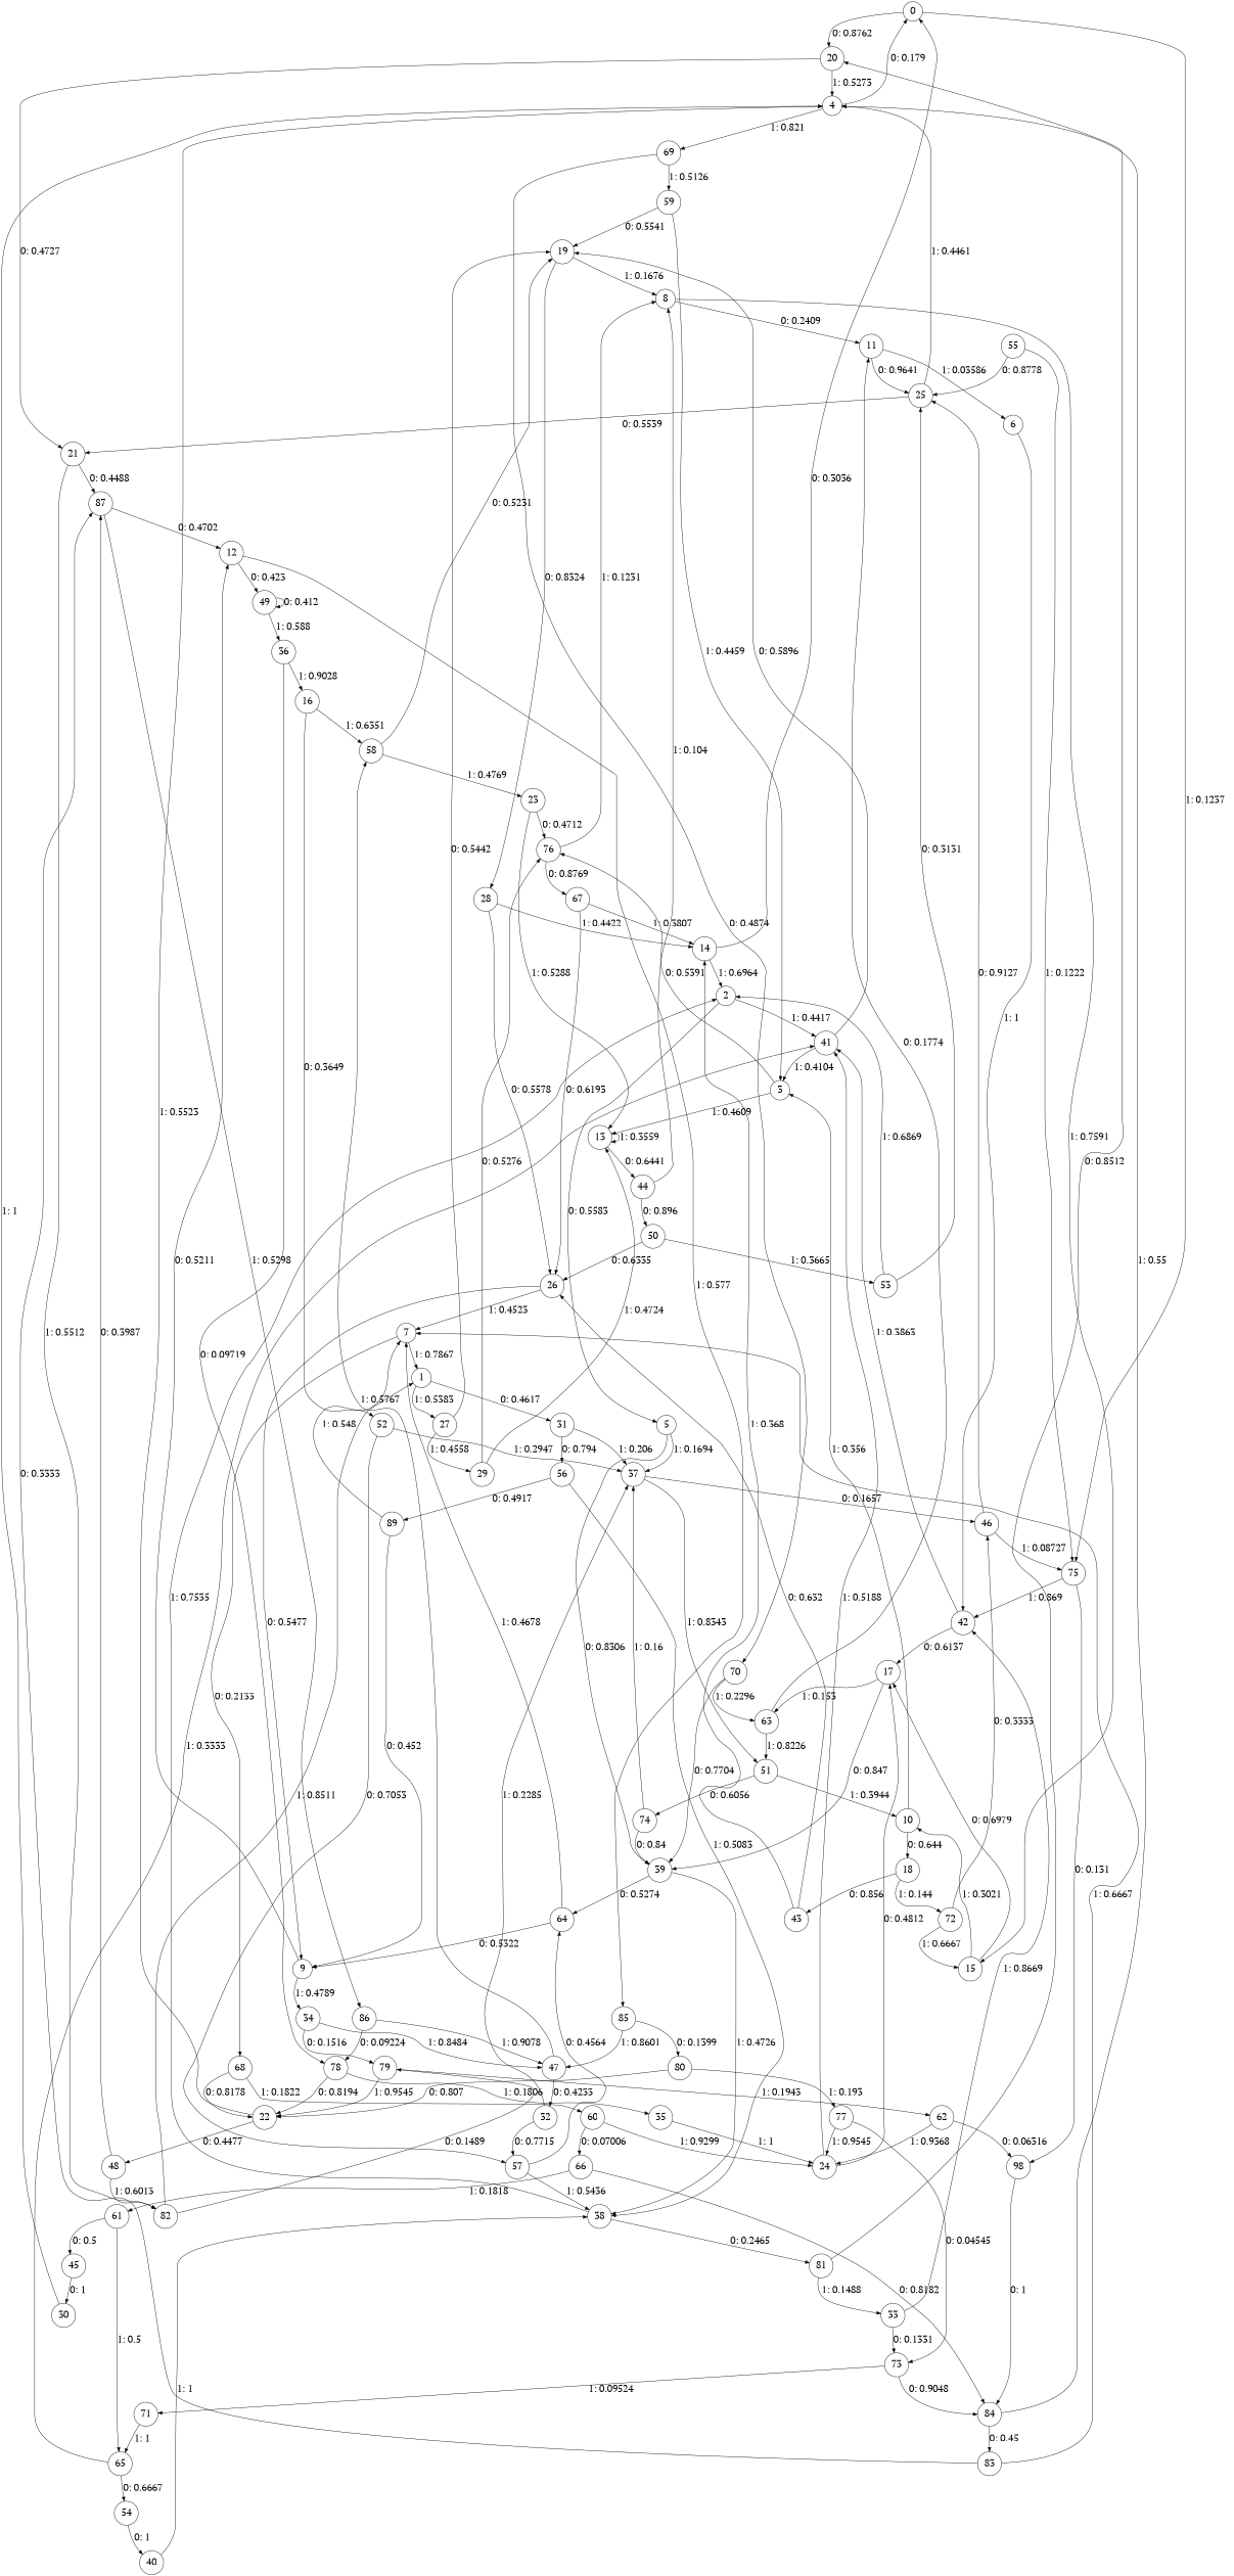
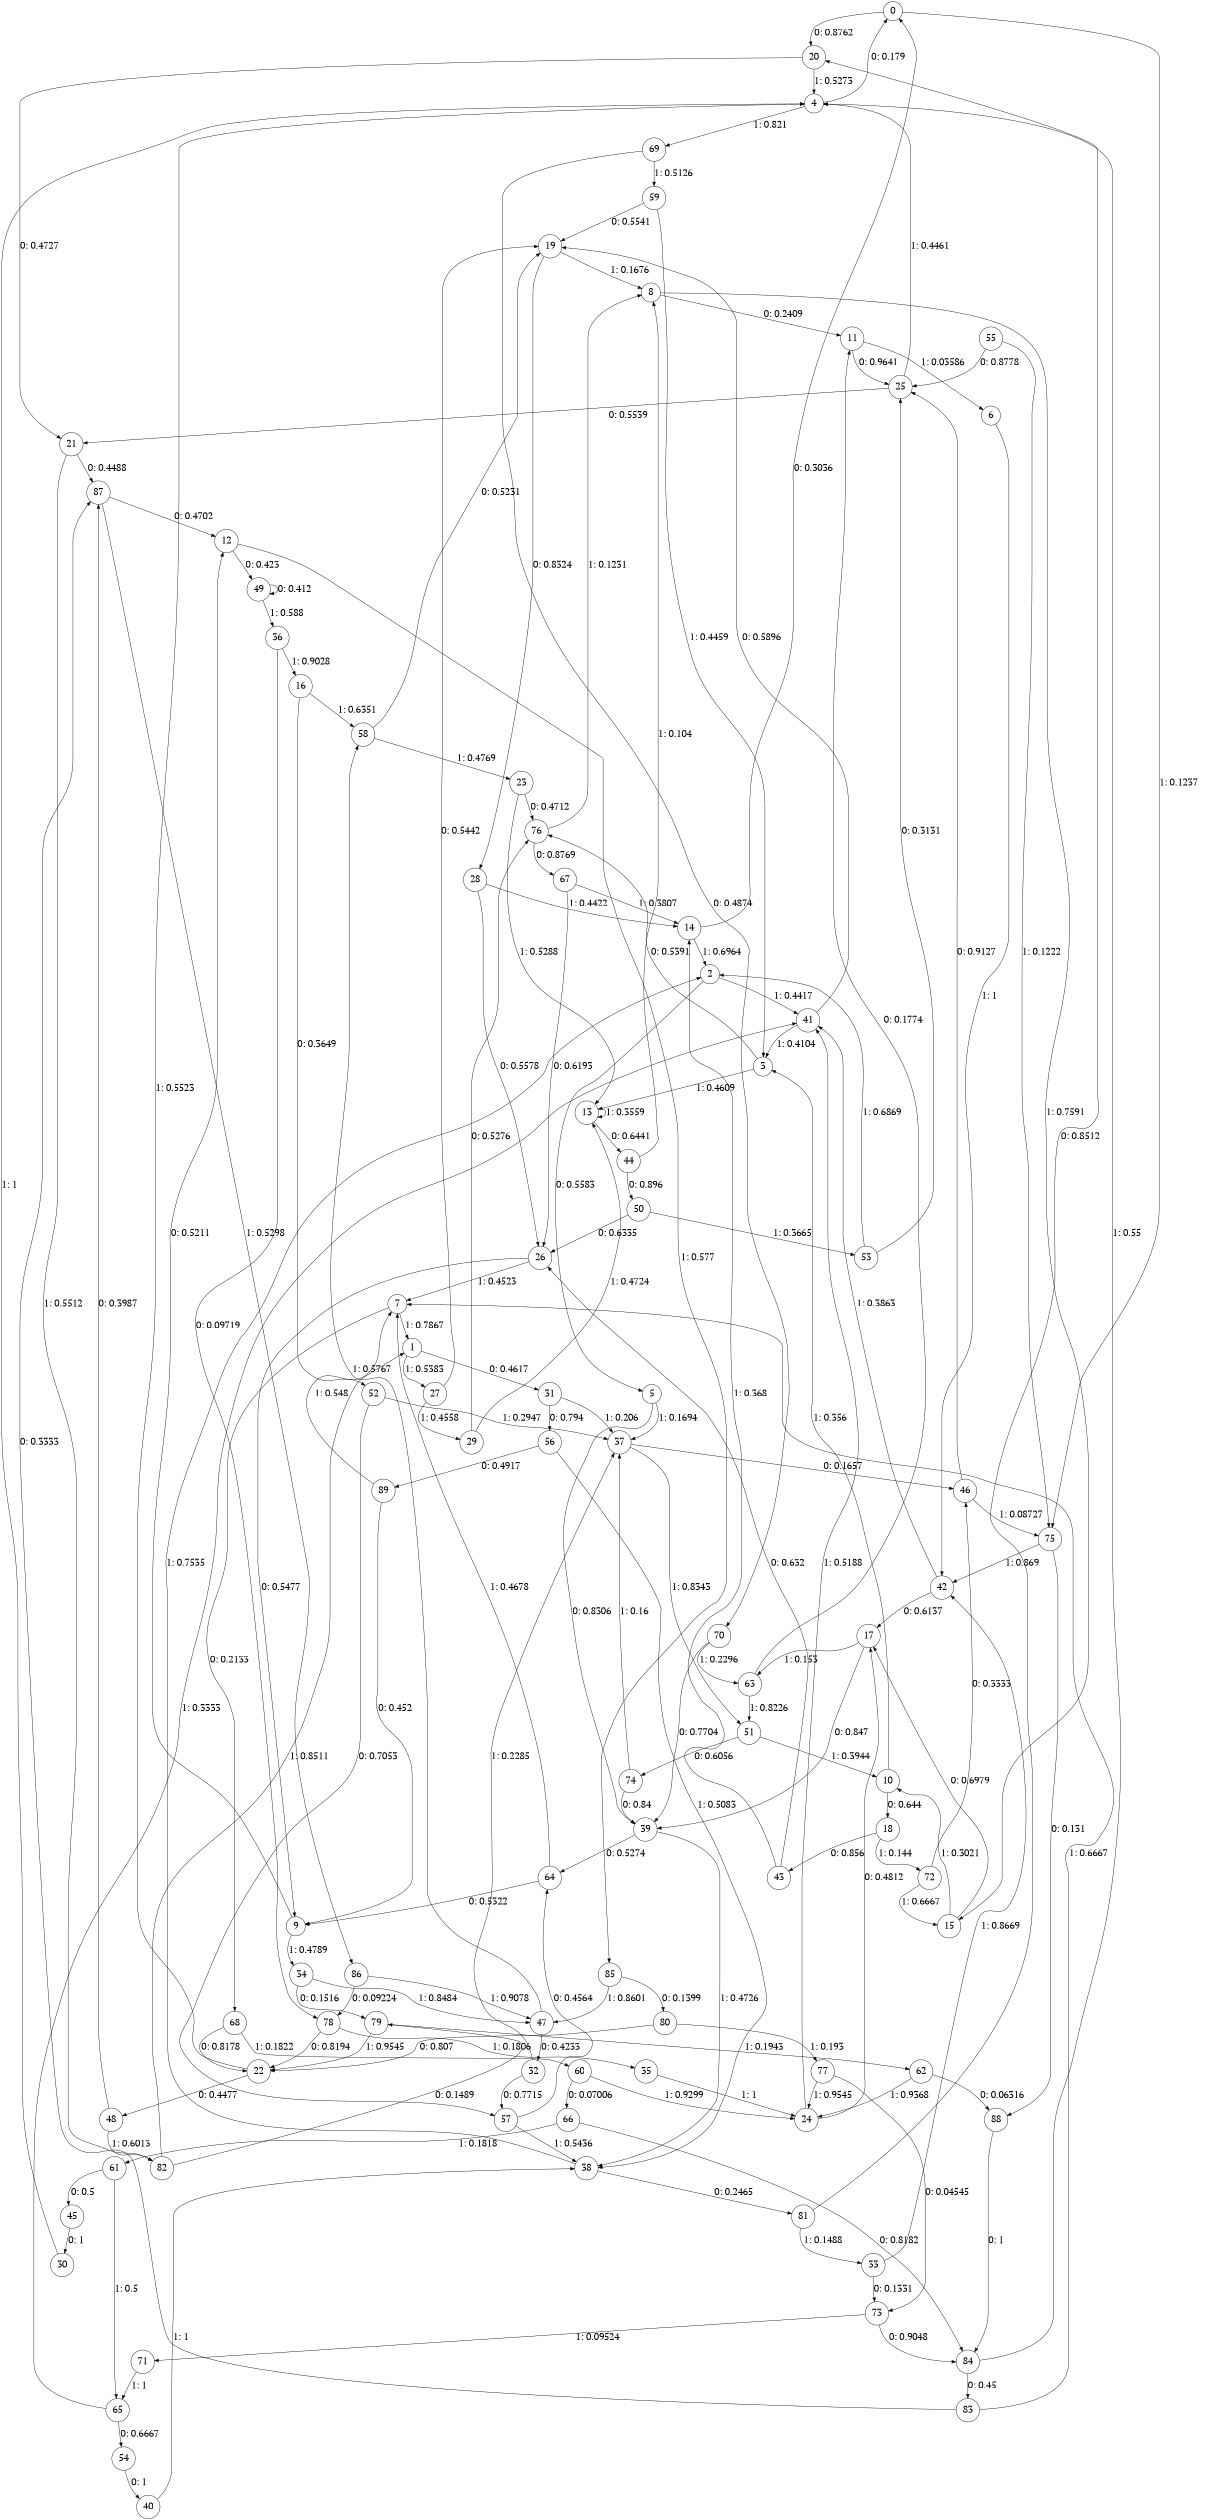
  digraph {
    fontname="PT Serif"
    node [fontname="PT Serif" fontsize=24 shape=circle]
    edge [fontname="PT Serif" fontsize=24]
    0
    20
    75
    4
    21
    42
-   88 [label=98]
+   88
    69
    87
    82
    41
    17
    84
    1
    31
    27
    37
    56
    19
    29
    46
    51
    38
    89
    8
    28
    76
    13
    2
    5
    39
    3
    64
    67
    44
    11
    15
    14
    26
    50
    59
    70
    63
    81
    7
    9
    25
    10
    74
    6
    68
    22
    60
    48
    24
    66
    18
    12
    34
    49
    85
    79
    47
    36
    80
    62
    58
    32
    43
    72
    16
    78
    77
    53
    52
    57
    23
    86
    30
    33
    73
    71
    83
    65
    35
    40
    45
    55
    54
    61
    0 -> 20 [label="0: 0.8762   "]
    0 -> 75 [label="1: 0.1237   "]
    20 -> 4 [label="1: 0.5273   "]
    20 -> 21 [label="0: 0.4727   "]
    75 -> 42 [label="1: 0.869    "]
    75 -> 88 [label="0: 0.131    "]
    4 -> 0 [label="0: 0.179    "]
    4 -> 69 [label="1: 0.821    "]
    21 -> 87 [label="0: 0.4488   "]
    21 -> 82 [label="1: 0.5512   "]
    42 -> 41 [label="1: 0.3863   "]
    42 -> 17 [label="0: 0.6137   "]
    88 -> 84 [label="0: 1        "]
    69 -> 59 [label="1: 0.5126   "]
    69 -> 70 [label="0: 0.4874   "]
    87 -> 12 [label="0: 0.4702   "]
    87 -> 86 [label="1: 0.5298   "]
    82 -> 1 [label="1: 0.8511   "]
    82 -> 79 [label="0: 0.1489   "]
    41 -> 19 [label="0: 0.5896   "]
    41 -> 3 [label="1: 0.4104   "]
    17 -> 39 [label="0: 0.847    "]
    17 -> 63 [label="1: 0.153    "]
    84 -> 4 [label="1: 0.55     "]
    84 -> 83 [label="0: 0.45     "]
    1 -> 31 [label="0: 0.4617   "]
    1 -> 27 [label="1: 0.5383   "]
    31 -> 37 [label="1: 0.206    "]
    31 -> 56 [label="0: 0.794    "]
    27 -> 19 [label="0: 0.5442   "]
    27 -> 29 [label="1: 0.4558   "]
    37 -> 46 [label="0: 0.1657   "]
    37 -> 51 [label="1: 0.8343   "]
    56 -> 38 [label="1: 0.5083   "]
    56 -> 89 [label="0: 0.4917   "]
    19 -> 8 [label="1: 0.1676   "]
    19 -> 28 [label="0: 0.8324   "]
    29 -> 76 [label="0: 0.5276   "]
    29 -> 13 [label="1: 0.4724   "]
    46 -> 75 [label="1: 0.08727  "]
    46 -> 25 [label="0: 0.9127   "]
    51 -> 10 [label="1: 0.3944   "]
    51 -> 74 [label="0: 0.6056   "]
    38 -> 2 [label="1: 0.7535   "]
    38 -> 81 [label="0: 0.2465   "]
    89 -> 7 [label="1: 0.548    "]
    89 -> 9 [label="0: 0.452    "]
    8 -> 11 [label="0: 0.2409   "]
    8 -> 15 [label="1: 0.7591   "]
    28 -> 14 [label="1: 0.4422   "]
    28 -> 26 [label="0: 0.5578   "]
    76 -> 8 [label="1: 0.1231   "]
    76 -> 67 [label="0: 0.8769   "]
    13 -> 13 [label="1: 0.3559   "]
    13 -> 44 [label="0: 0.6441   "]
    2 -> 41 [label="1: 0.4417   "]
    2 -> 5 [label="0: 0.5583   "]
    5 -> 37 [label="1: 0.1694   "]
    5 -> 39 [label="0: 0.8306   "]
    39 -> 38 [label="1: 0.4726   "]
    39 -> 64 [label="0: 0.5274   "]
    3 -> 76 [label="0: 0.5391   "]
    3 -> 13 [label="1: 0.4609   "]
    64 -> 7 [label="1: 0.4678   "]
    64 -> 9 [label="0: 0.5322   "]
    67 -> 14 [label="1: 0.3807   "]
    67 -> 26 [label="0: 0.6193   "]
    44 -> 8 [label="1: 0.104    "]
    44 -> 50 [label="0: 0.896    "]
    11 -> 25 [label="0: 0.9641   "]
    11 -> 6 [label="1: 0.03586  "]
    15 -> 17 [label="0: 0.6979   "]
    15 -> 10 [label="1: 0.3021   "]
    14 -> 0 [label="0: 0.3036   "]
    14 -> 2 [label="1: 0.6964   "]
    26 -> 7 [label="1: 0.4523   "]
    26 -> 9 [label="0: 0.5477   "]
    50 -> 26 [label="0: 0.6335   "]
    50 -> 53 [label="1: 0.3665   "]
    59 -> 19 [label="0: 0.5541   "]
    59 -> 3 [label="1: 0.4459   "]
    70 -> 39 [label="0: 0.7704   "]
    70 -> 63 [label="1: 0.2296   "]
    63 -> 51 [label="1: 0.8226   "]
    63 -> 11 [label="0: 0.1774   "]
    81 -> 20 [label="0: 0.8512   "]
    81 -> 33 [label="1: 0.1488   "]
    7 -> 1 [label="1: 0.7867   "]
    7 -> 68 [label="0: 0.2133   "]
    9 -> 12 [label="0: 0.5211   "]
    9 -> 34 [label="1: 0.4789   "]
    25 -> 4 [label="1: 0.4461   "]
    25 -> 21 [label="0: 0.5539   "]
    10 -> 3 [label="1: 0.356    "]
    10 -> 18 [label="0: 0.644    "]
    74 -> 37 [label="1: 0.16     "]
    74 -> 39 [label="0: 0.84     "]
    6 -> 42 [label="1: 1        "]
    68 -> 22 [label="0: 0.8178   "]
    68 -> 60 [label="1: 0.1822   "]
    22 -> 4 [label="1: 0.5523   "]
    22 -> 48 [label="0: 0.4477   "]
    60 -> 24 [label="1: 0.9299   "]
    60 -> 66 [label="0: 0.07006  "]
    48 -> 87 [label="0: 0.3987   "]
    48 -> 82 [label="1: 0.6013   "]
    24 -> 41 [label="1: 0.5188   "]
    24 -> 17 [label="0: 0.4812   "]
    66 -> 84 [label="0: 0.8182   "]
    66 -> 61 [label="1: 0.1818   "]
    18 -> 43 [label="0: 0.856    "]
    18 -> 72 [label="1: 0.144    "]
    12 -> 49 [label="0: 0.423    "]
    12 -> 85 [label="1: 0.577    "]
    34 -> 79 [label="0: 0.1516   "]
    34 -> 47 [label="1: 0.8484   "]
    49 -> 49 [label="0: 0.412    "]
    49 -> 36 [label="1: 0.588    "]
    85 -> 47 [label="1: 0.8601   "]
    85 -> 80 [label="0: 0.1399   "]
    79 -> 22 [label="1: 0.9545   "]
    79 -> 62 [label="1: 0.1943   "]
    47 -> 58 [label="1: 0.5767   "]
    47 -> 32 [label="0: 0.4233   "]
    36 -> 16 [label="1: 0.9028   "]
    36 -> 78 [label="0: 0.09719  "]
    80 -> 22 [label="0: 0.807    "]
    80 -> 77 [label="1: 0.193    "]
    62 -> 88 [label="0: 0.06316  "]
    62 -> 24 [label="1: 0.9368   "]
    58 -> 19 [label="0: 0.5231   "]
    58 -> 23 [label="1: 0.4769   "]
    32 -> 37 [label="1: 0.2285   "]
    32 -> 57 [label="0: 0.7715   "]
    43 -> 14 [label="1: 0.368    "]
    43 -> 26 [label="0: 0.632    "]
    72 -> 46 [label="0: 0.3333   "]
    72 -> 15 [label="1: 0.6667   "]
    16 -> 58 [label="1: 0.6351   "]
    16 -> 52 [label="0: 0.3649   "]
    78 -> 22 [label="0: 0.8194   "]
    78 -> 35 [label="1: 0.1806   "]
    77 -> 24 [label="1: 0.9545   "]
    77 -> 73 [label="0: 0.04545  "]
    53 -> 2 [label="1: 0.6869   "]
    53 -> 25 [label="0: 0.3131   "]
    52 -> 37 [label="1: 0.2947   "]
    52 -> 57 [label="0: 0.7053   "]
    57 -> 38 [label="1: 0.5436   "]
    57 -> 64 [label="0: 0.4564   "]
    23 -> 76 [label="0: 0.4712   "]
    23 -> 13 [label="1: 0.5288   "]
    86 -> 47 [label="1: 0.9078   "]
    86 -> 78 [label="0: 0.09224  "]
    30 -> 4 [label="1: 1        "]
    33 -> 42 [label="1: 0.8669   "]
    33 -> 73 [label="0: 0.1331   "]
    73 -> 84 [label="0: 0.9048   "]
    73 -> 71 [label="1: 0.09524  "]
    71 -> 65 [label="1: 1        "]
    83 -> 87 [label="0: 0.3333   "]
    83 -> 7 [label="1: 0.6667   "]
    65 -> 41 [label="1: 0.3333   "]
    65 -> 54 [label="0: 0.6667   "]
    35 -> 24 [label="1: 1        "]
    40 -> 38 [label="1: 1        "]
    45 -> 30 [label="0: 1        "]
    55 -> 75 [label="1: 0.1222   "]
    55 -> 25 [label="0: 0.8778   "]
    54 -> 40 [label="0: 1        "]
    61 -> 65 [label="1: 0.5      "]
    61 -> 45 [label="0: 0.5      "]
  }
